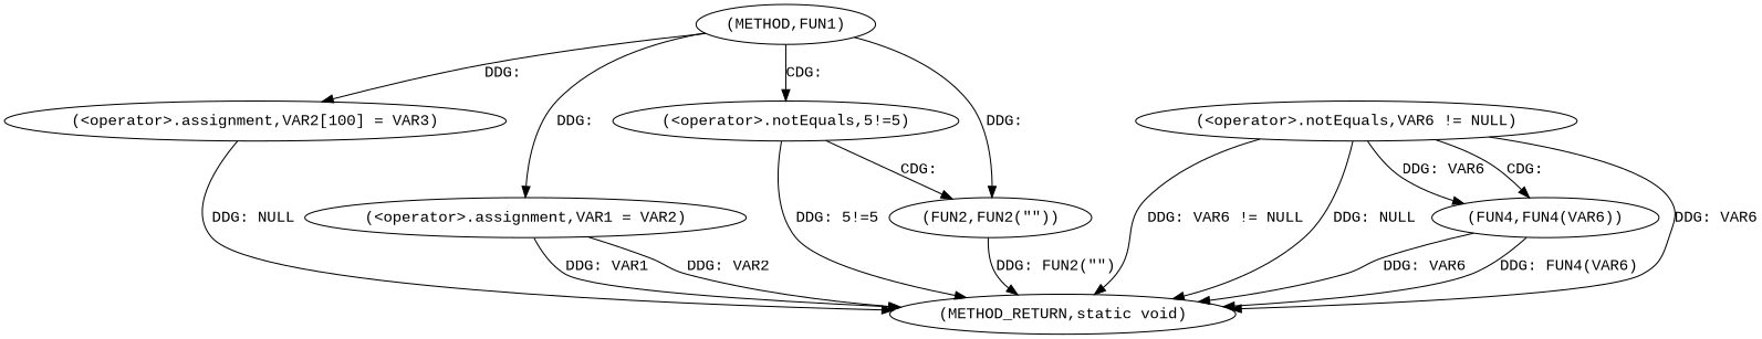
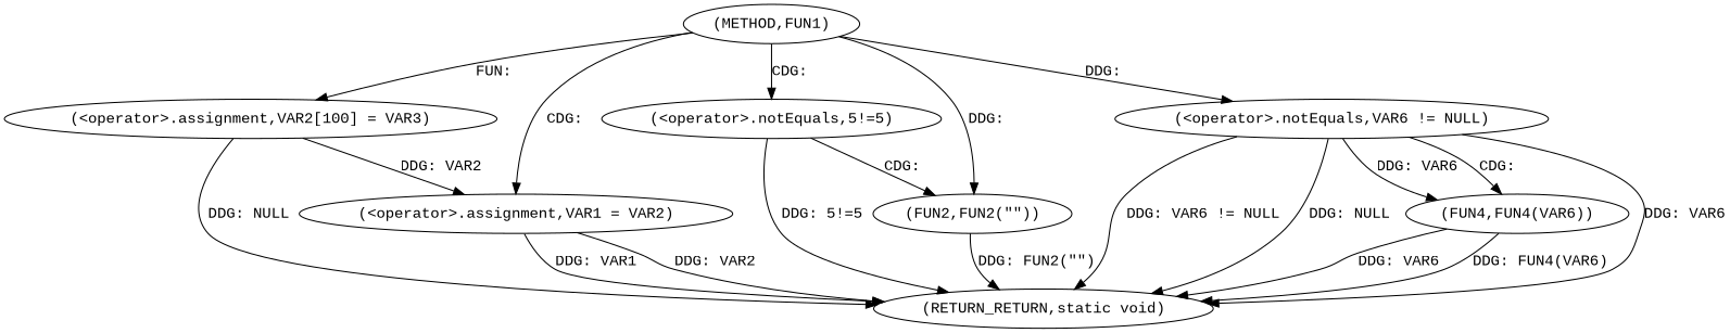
  digraph {
    fontname="Liberation Mono"
    node [fontname="Liberation Mono"]
    edge [fontname="Liberation Mono"]
    n1 [label="(METHOD,FUN1)"]
    n2 [label="(<operator>.assignment,VAR2[100] = VAR3)"]
    n3 [label="(<operator>.assignment,VAR1 = VAR2)"]
    n4 [label="(<operator>.notEquals,5!=5)"]
    n5 [label="(FUN2,FUN2(\"\"))"]
    n6 [label="(<operator>.notEquals,VAR6 != NULL)"]
-   n7 [label="(METHOD_RETURN,static void)"]
+   n7 [label="(RETURN_RETURN,static void)"]
    n8 [label="(FUN4,FUN4(VAR6))"]
-   n1 -> n2 [label="DDG: "]
-   n1 -> n3 [label="DDG: "]
+   n1 -> n2 [label="FUN: "]
+   n1 -> n3 [label="CDG: "]
    n1 -> n4 [label="CDG: "]
    n1 -> n5 [label="DDG: "]
+   n1 -> n6 [label="DDG: "]
+   n2 -> n3 [label="DDG: VAR2"]
    n2 -> n7 [label="DDG: NULL"]
    n3 -> n7 [label="DDG: VAR1"]
    n3 -> n7 [label="DDG: VAR2"]
    n4 -> n5 [label="CDG: "]
    n4 -> n7 [label="DDG: 5!=5"]
    n5 -> n7 [label="DDG: FUN2(\"\")"]
    n6 -> n7 [label="DDG: VAR6"]
    n6 -> n7 [label="DDG: VAR6 != NULL"]
    n6 -> n7 [label="DDG: NULL"]
    n6 -> n8 [label="DDG: VAR6"]
    n6 -> n8 [label="CDG: "]
    n8 -> n7 [label="DDG: FUN4(VAR6)"]
    n8 -> n7 [label="DDG: VAR6"]
  }
